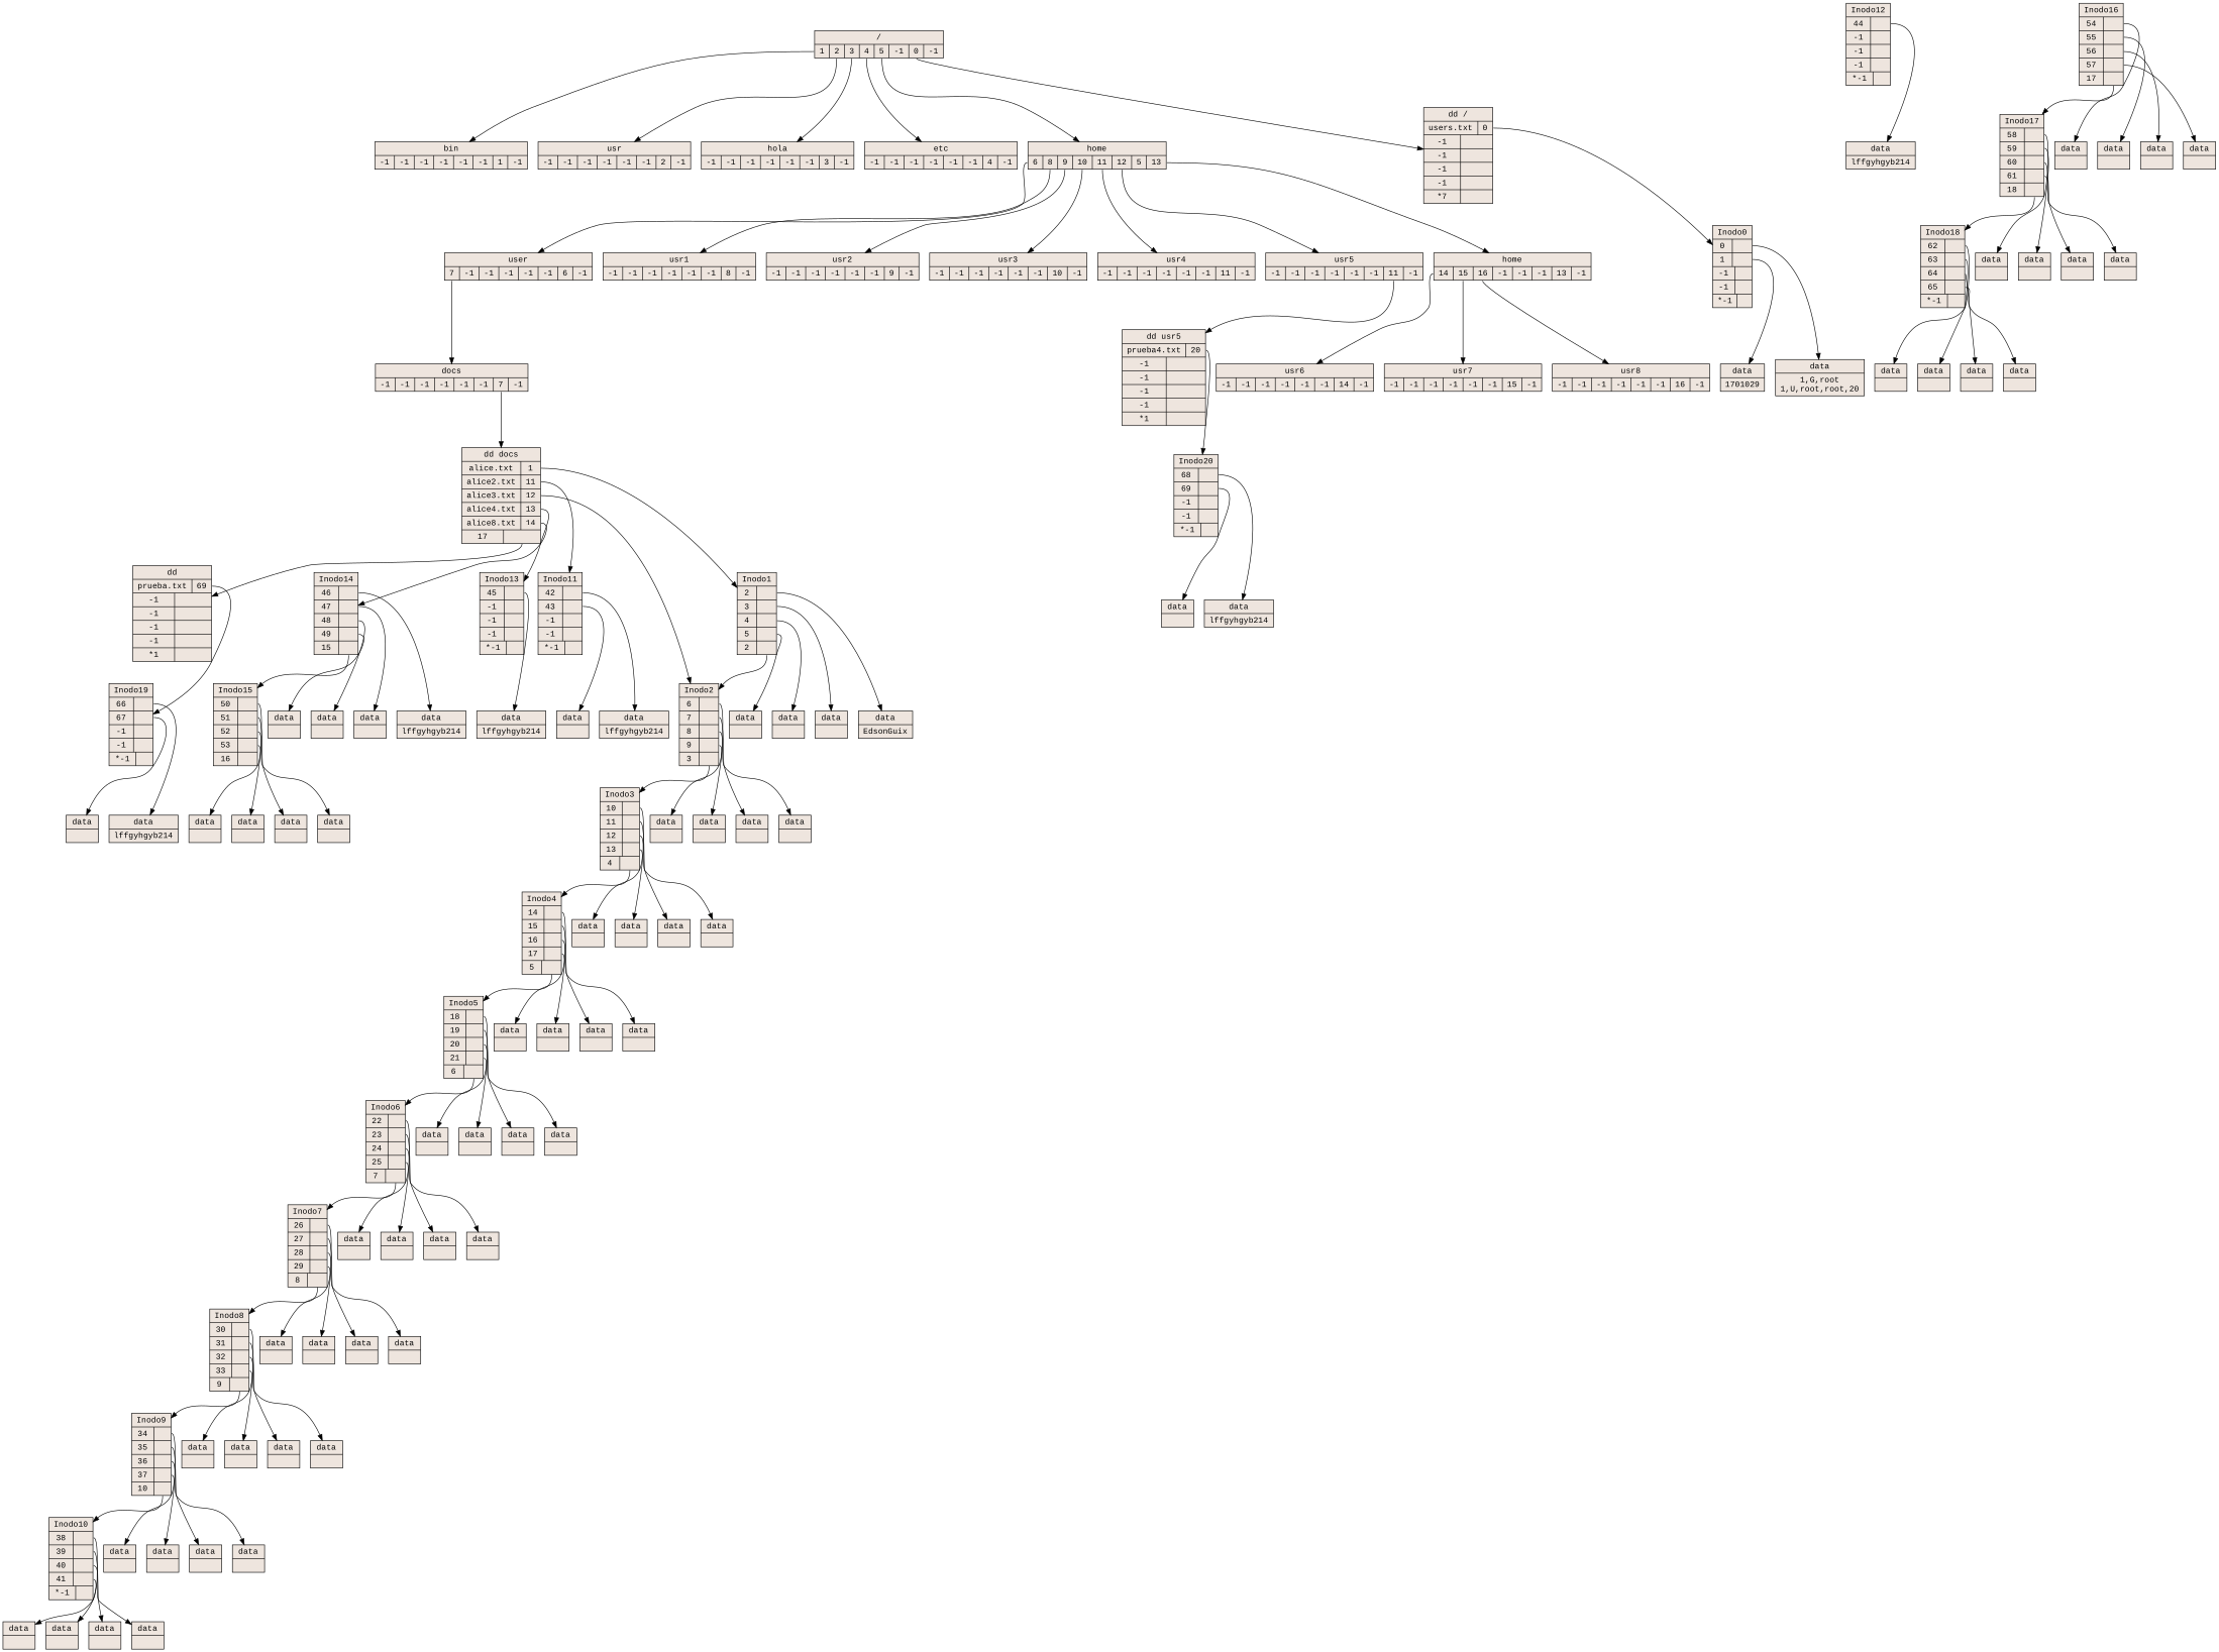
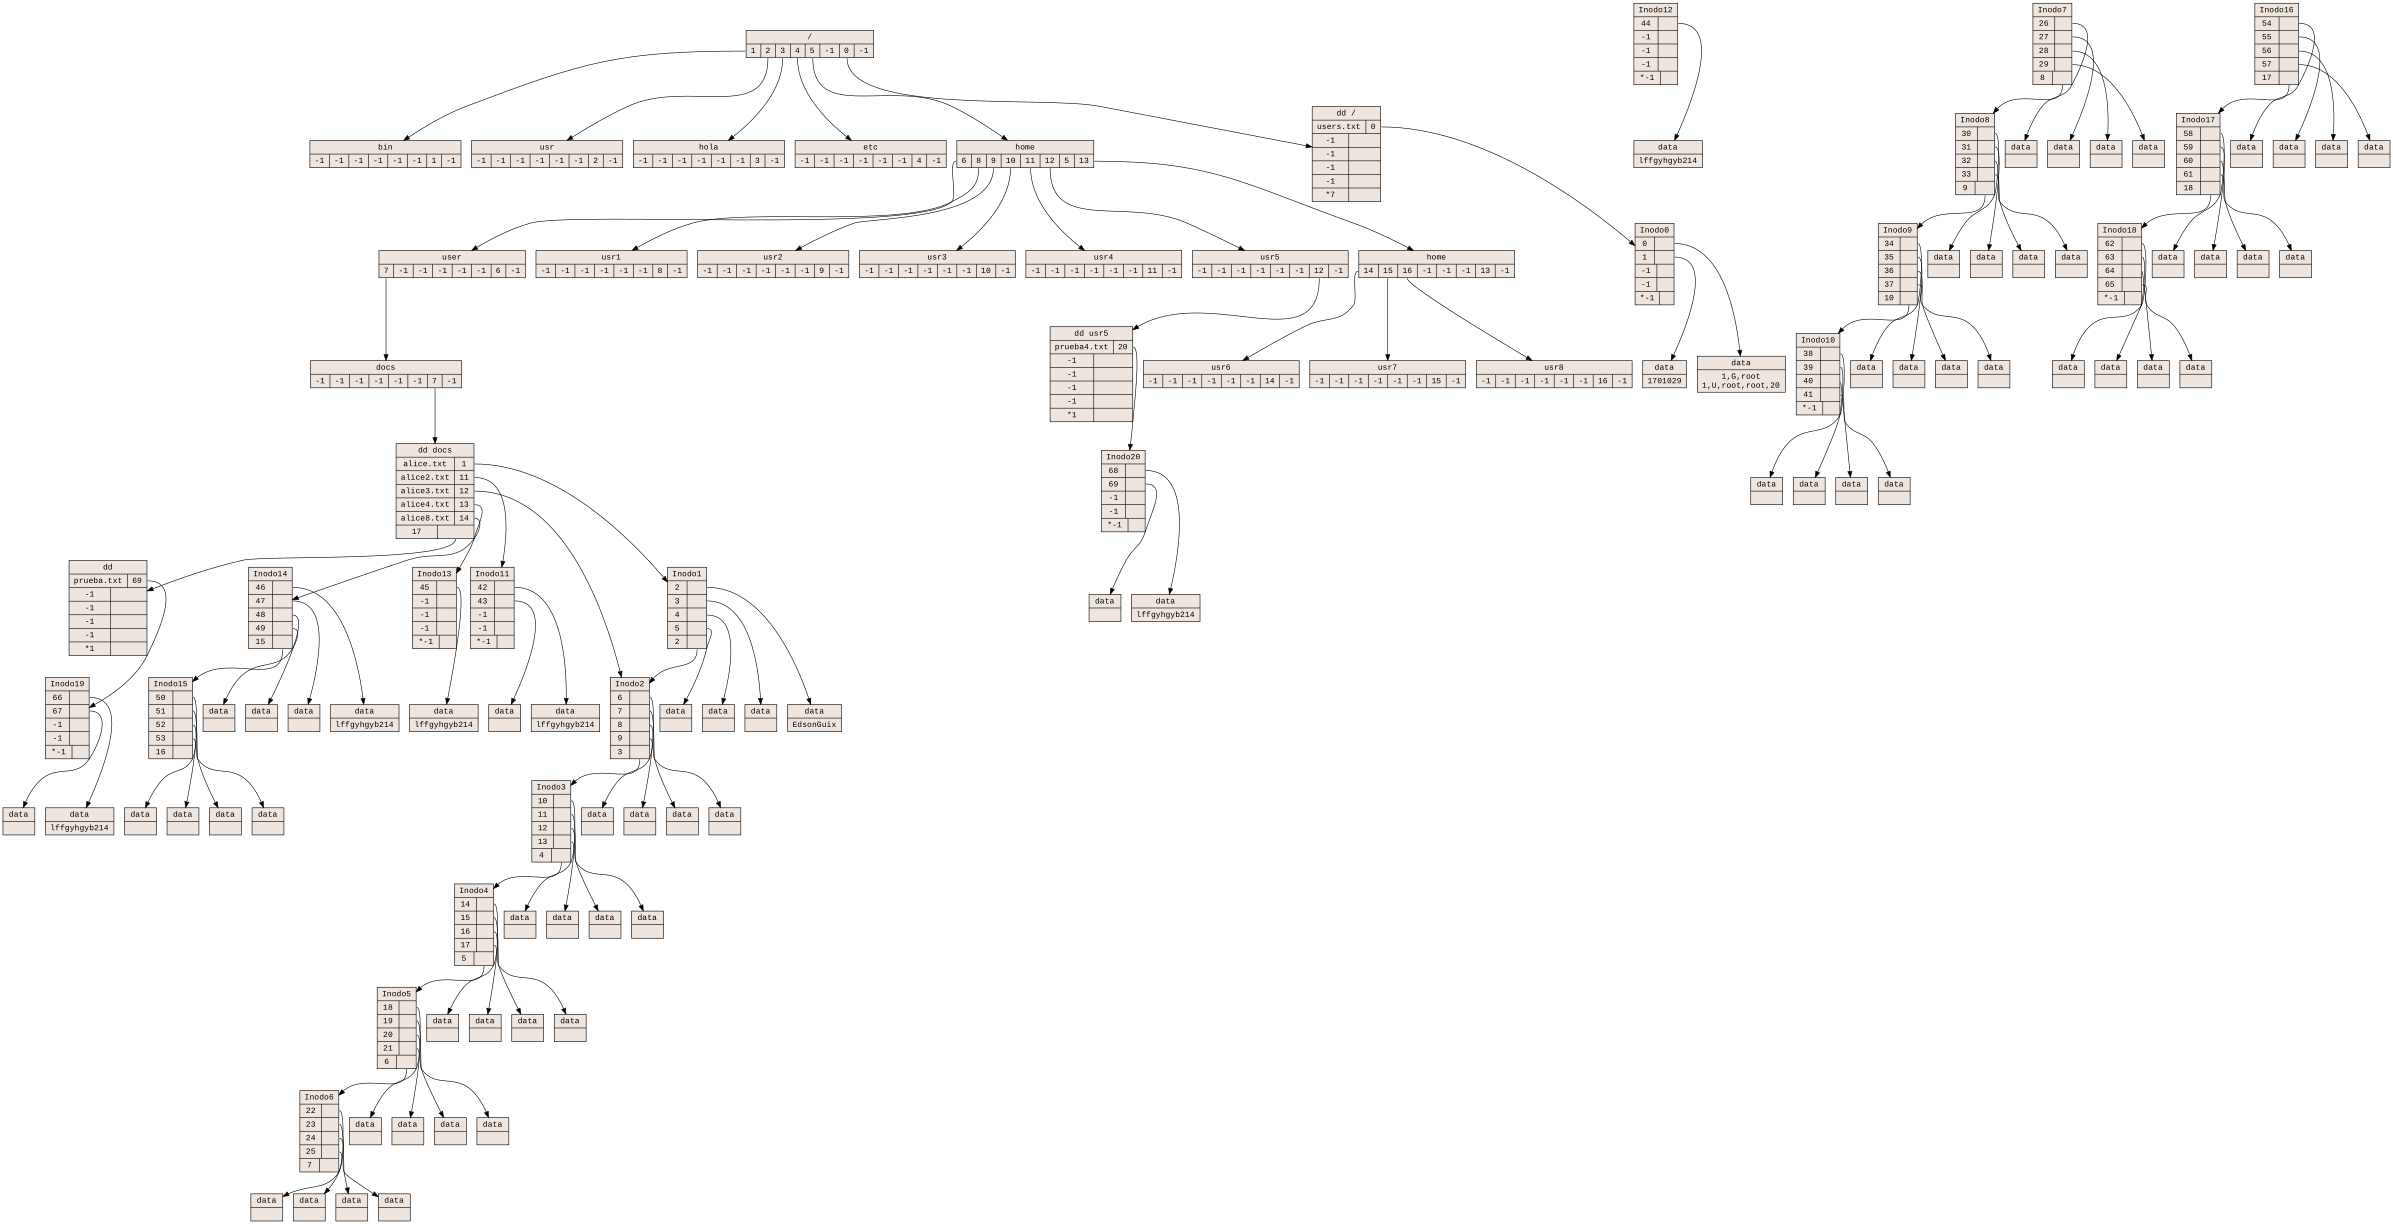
  digraph {
    fontname="Liberation Mono"
    rankdir=TB
    node [fillcolor=seashell2 fontname="Liberation Mono" shape=record style=filled]
    edge [fontname="Liberation Mono" tailport=f1]
    n1 [label="{/|{<f0> 1|<f1>2|<f2> 3|<f3> 4|<f4> 5|<f5>-1|<f6>0|<f7> -1}}"]
    n2 [label="{bin|{<f0> -1|<f1>-1|<f2> -1|<f3> -1|<f4> -1|<f5>-1|<f6>1|<f7> -1}}"]
    n3 [label="{usr|{<f0> -1|<f1>-1|<f2> -1|<f3> -1|<f4> -1|<f5>-1|<f6>2|<f7> -1}}"]
    n4 [label="{hola|{<f0> -1|<f1>-1|<f2> -1|<f3> -1|<f4> -1|<f5>-1|<f6>3|<f7> -1}}"]
    n5 [label="{etc|{<f0> -1|<f1>-1|<f2> -1|<f3> -1|<f4> -1|<f5>-1|<f6>4|<f7> -1}}"]
    n6 [label="{home|{<f0> 6|<f1>8|<f2> 9|<f3> 10|<f4> 11|<f5>12|<f6>5|<f7> 13}}"]
    n7 [label="{ dd /|{<f0> users.txt| <f1> 0} |{-1 | } |{-1 | } |{-1 | } |{-1 | } |{*7 | <f10>  }}"]
    n8 [label="{user|{<f0> 7|<f1>-1|<f2> -1|<f3> -1|<f4> -1|<f5>-1|<f6>6|<f7> -1}}"]
    n9 [label="{usr1|{<f0> -1|<f1>-1|<f2> -1|<f3> -1|<f4> -1|<f5>-1|<f6>8|<f7> -1}}"]
    n10 [label="{usr2|{<f0> -1|<f1>-1|<f2> -1|<f3> -1|<f4> -1|<f5>-1|<f6>9|<f7> -1}}"]
    n11 [label="{usr3|{<f0> -1|<f1>-1|<f2> -1|<f3> -1|<f4> -1|<f5>-1|<f6>10|<f7> -1}}"]
    n12 [label="{usr4|{<f0> -1|<f1>-1|<f2> -1|<f3> -1|<f4> -1|<f5>-1|<f6>11|<f7> -1}}"]
-   n13 [label="{usr5|{<f0> -1|<f1>-1|<f2> -1|<f3> -1|<f4> -1|<f5>-1|<f6>11|<f7> -1}}"]
+   n13 [label="{usr5|{<f0> -1|<f1>-1|<f2> -1|<f3> -1|<f4> -1|<f5>-1|<f6>12|<f7> -1}}"]
    n14 [label="{home|{<f0> 14|<f1>15|<f2> 16|<f3> -1|<f4> -1|<f5>-1|<f6>13|<f7> -1}}"]
    n15 [label="{Inodo0|{0| <f0> }|{1| <f1> }|{-1 | <f2> }|{-1| <f3> }|{*-1 | <f4> }}"]
    n16 [label="{docs|{<f0> -1|<f1>-1|<f2> -1|<f3> -1|<f4> -1|<f5>-1|<f6>7|<f7> -1}}"]
    n17 [label="{ dd usr5|{<f0> prueba4.txt| <f1> 20} |{-1 | } |{-1 | } |{-1 | } |{-1 | } |{*1 | <f10>  }}"]
    n18 [label="{usr6|{<f0> -1|<f1>-1|<f2> -1|<f3> -1|<f4> -1|<f5>-1|<f6>14|<f7> -1}}"]
    n19 [label="{usr7|{<f0> -1|<f1>-1|<f2> -1|<f3> -1|<f4> -1|<f5>-1|<f6>15|<f7> -1}}"]
    n20 [label="{usr8|{<f0> -1|<f1>-1|<f2> -1|<f3> -1|<f4> -1|<f5>-1|<f6>16|<f7> -1}}"]
    n21 [label="{data| <f1> 1,G,root\n1,U,root,root,20}}"]
    n22 [label="{data| <f1> 1701029\n}}"]
    n23 [label="{ dd docs|{<f0> alice.txt| <f1> 1} |{<f1> alice2.txt| <f2> 11} |{<f2> alice3.txt| <f3> 12} |{<f3> alice4.txt| <f4> 13} |{<f4> alice8.txt| <f5> 14} |{17 | <f10>  }}"]
    n24 [label="{Inodo20|{68| <f0> }|{69| <f1> }|{-1 | <f2> }|{-1| <f3> }|{*-1 | <f4> }}"]
    n25 [label="{Inodo1|{2| <f0> }|{3| <f1> }|{4 | <f2> }|{5| <f3> }|{2 | <f4> }}"]
    n26 [label="{Inodo11|{42| <f0> }|{43| <f1> }|{-1 | <f2> }|{-1| <f3> }|{*-1 | <f4> }}"]
    n27 [label="{Inodo13|{45| <f0> }|{-1| <f1> }|{-1 | <f2> }|{-1| <f3> }|{*-1 | <f4> }}"]
    n28 [label="{Inodo14|{46| <f0> }|{47| <f1> }|{48 | <f2> }|{49| <f3> }|{15 | <f4> }}"]
    n29 [label="{ dd |{<f0> prueba.txt| <f1> 69} |{-1 | } |{-1 | } |{-1 | } |{-1 | } |{*1 | <f10>  }}"]
    n30 [label="{Inodo2|{6| <f0> }|{7| <f1> }|{8 | <f2> }|{9| <f3> }|{3 | <f4> }}"]
    n31 [label="{data| <f1> EdsonGuix}}"]
    n32 [label="{data| <f1>  }}"]
    n33 [label="{data| <f1>  }}"]
    n34 [label="{data| <f1>  }}"]
    n35 [label="{data| <f1> lffgyhgyb214}}"]
    n36 [label="{data| <f1>  }}"]
    n37 [label="{Inodo12|{44| <f0> }|{-1| <f1> }|{-1 | <f2> }|{-1| <f3> }|{*-1 | <f4> }}"]
    n38 [label="{data| <f1> lffgyhgyb214}}"]
    n39 [label="{data| <f1> lffgyhgyb214}}"]
    n40 [label="{Inodo15|{50| <f0> }|{51| <f1> }|{52 | <f2> }|{53| <f3> }|{16 | <f4> }}"]
    n41 [label="{data| <f1> lffgyhgyb214}}"]
    n42 [label="{data| <f1>  }}"]
    n43 [label="{data| <f1>  }}"]
    n44 [label="{data| <f1>  }}"]
    n45 [label="{Inodo19|{66| <f0> }|{67| <f1> }|{-1 | <f2> }|{-1| <f3> }|{*-1 | <f4> }}"]
    n46 [label="{data| <f1> lffgyhgyb214}}"]
    n47 [label="{data| <f1>  }}"]
    n48 [label="{Inodo3|{10| <f0> }|{11| <f1> }|{12 | <f2> }|{13| <f3> }|{4 | <f4> }}"]
    n49 [label="{data| <f1>  }}"]
    n50 [label="{data| <f1>  }}"]
    n51 [label="{data| <f1>  }}"]
    n52 [label="{data| <f1>  }}"]
    n53 [label="{data| <f1>  }}"]
    n54 [label="{data| <f1>  }}"]
    n55 [label="{data| <f1>  }}"]
    n56 [label="{data| <f1>  }}"]
    n57 [label="{data| <f1> lffgyhgyb214}}"]
    n58 [label="{data| <f1>  }}"]
    n59 [label="{Inodo4|{14| <f0> }|{15| <f1> }|{16 | <f2> }|{17| <f3> }|{5 | <f4> }}"]
    n60 [label="{data| <f1>  }}"]
    n61 [label="{data| <f1>  }}"]
    n62 [label="{data| <f1>  }}"]
    n63 [label="{data| <f1>  }}"]
    n64 [label="{Inodo5|{18| <f0> }|{19| <f1> }|{20 | <f2> }|{21| <f3> }|{6 | <f4> }}"]
    n65 [label="{data| <f1>  }}"]
    n66 [label="{data| <f1>  }}"]
    n67 [label="{data| <f1>  }}"]
    n68 [label="{data| <f1>  }}"]
    n69 [label="{Inodo6|{22| <f0> }|{23| <f1> }|{24 | <f2> }|{25| <f3> }|{7 | <f4> }}"]
    n70 [label="{data| <f1>  }}"]
    n71 [label="{data| <f1>  }}"]
    n72 [label="{data| <f1>  }}"]
    n73 [label="{data| <f1>  }}"]
    n74 [label="{Inodo7|{26| <f0> }|{27| <f1> }|{28 | <f2> }|{29| <f3> }|{8 | <f4> }}"]
    n75 [label="{data| <f1>  }}"]
    n76 [label="{data| <f1>  }}"]
    n77 [label="{data| <f1>  }}"]
    n78 [label="{data| <f1>  }}"]
    n79 [label="{Inodo8|{30| <f0> }|{31| <f1> }|{32 | <f2> }|{33| <f3> }|{9 | <f4> }}"]
    n80 [label="{data| <f1>  }}"]
    n81 [label="{data| <f1>  }}"]
    n82 [label="{data| <f1>  }}"]
    n83 [label="{data| <f1>  }}"]
    n84 [label="{Inodo9|{34| <f0> }|{35| <f1> }|{36 | <f2> }|{37| <f3> }|{10 | <f4> }}"]
    n85 [label="{data| <f1>  }}"]
    n86 [label="{data| <f1>  }}"]
    n87 [label="{data| <f1>  }}"]
    n88 [label="{data| <f1>  }}"]
    n89 [label="{Inodo10|{38| <f0> }|{39| <f1> }|{40 | <f2> }|{41| <f3> }|{*-1 | <f4> }}"]
    n90 [label="{data| <f1>  }}"]
    n91 [label="{data| <f1>  }}"]
    n92 [label="{data| <f1>  }}"]
    n93 [label="{data| <f1>  }}"]
    n94 [label="{data| <f1>  }}"]
    n95 [label="{data| <f1>  }}"]
    n96 [label="{data| <f1>  }}"]
    n97 [label="{data| <f1>  }}"]
    n98 [label="{Inodo16|{54| <f0> }|{55| <f1> }|{56 | <f2> }|{57| <f3> }|{17 | <f4> }}"]
    n99 [label="{Inodo17|{58| <f0> }|{59| <f1> }|{60 | <f2> }|{61| <f3> }|{18 | <f4> }}"]
    n100 [label="{data| <f1>  }}"]
    n101 [label="{data| <f1>  }}"]
    n102 [label="{data| <f1>  }}"]
    n103 [label="{data| <f1>  }}"]
    n104 [label="{Inodo18|{62| <f0> }|{63| <f1> }|{64 | <f2> }|{65| <f3> }|{*-1 | <f4> }}"]
    n105 [label="{data| <f1>  }}"]
    n106 [label="{data| <f1>  }}"]
    n107 [label="{data| <f1>  }}"]
    n108 [label="{data| <f1>  }}"]
    n109 [label="{data| <f1>  }}"]
    n110 [label="{data| <f1>  }}"]
    n111 [label="{data| <f1>  }}"]
    n112 [label="{data| <f1>  }}"]
    n1 -> n2 [tailport=f0]
    n1 -> n3
    n1 -> n4 [tailport=f2]
    n1 -> n5 [tailport=f3]
    n1 -> n6 [tailport=f4]
    n1 -> n7 [tailport=f6]
    n6 -> n8 [tailport=f0]
    n6 -> n9
    n6 -> n10 [tailport=f2]
    n6 -> n11 [tailport=f3]
    n6 -> n12 [tailport=f4]
    n6 -> n13 [tailport=f5]
    n6 -> n14 [tailport=f7]
    n7 -> n15
    n8 -> n16 [tailport=f0]
    n13 -> n17 [tailport=f6]
    n14 -> n18 [tailport=f0]
    n14 -> n19
    n14 -> n20 [tailport=f2]
    n15 -> n21 [tailport=f0]
    n15 -> n22
    n16 -> n23 [tailport=f6]
    n17 -> n24
    n23 -> n25
    n23 -> n26 [tailport=f2]
    n23 -> n27 [tailport=f4]
    n23 -> n28 [tailport=f5]
    n23 -> n29 [tailport=f10]
    n23 -> n30 [tailport=f3]
    n24 -> n46 [tailport=f0]
    n24 -> n47
    n25 -> n30 [tailport=f4]
    n25 -> n31 [tailport=f0]
    n25 -> n32
    n25 -> n33 [tailport=f2]
    n25 -> n34 [tailport=f3]
    n26 -> n35 [tailport=f0]
    n26 -> n36
    n27 -> n39 [tailport=f0]
    n28 -> n40 [tailport=f4]
    n28 -> n41 [tailport=f0]
    n28 -> n42
    n28 -> n43 [tailport=f2]
    n28 -> n44 [tailport=f3]
    n29 -> n45
    n30 -> n48 [tailport=f4]
    n30 -> n49 [tailport=f0]
    n30 -> n50
    n30 -> n51 [tailport=f2]
    n30 -> n52 [tailport=f3]
    n37 -> n38 [tailport=f0]
    n40 -> n53 [tailport=f0]
    n40 -> n54
    n40 -> n55 [tailport=f2]
    n40 -> n56 [tailport=f3]
    n45 -> n57 [tailport=f0]
    n45 -> n58
    n48 -> n59 [tailport=f4]
    n48 -> n60 [tailport=f0]
    n48 -> n61
    n48 -> n62 [tailport=f2]
    n48 -> n63 [tailport=f3]
    n59 -> n64 [tailport=f4]
    n59 -> n65 [tailport=f0]
    n59 -> n66
    n59 -> n67 [tailport=f2]
    n59 -> n68 [tailport=f3]
    n64 -> n69 [tailport=f4]
    n64 -> n70 [tailport=f0]
    n64 -> n71
    n64 -> n72 [tailport=f2]
    n64 -> n73 [tailport=f3]
-   n69 -> n74 [tailport=f4]
    n69 -> n75 [tailport=f0]
    n69 -> n76
    n69 -> n77 [tailport=f2]
    n69 -> n78 [tailport=f3]
    n74 -> n79 [tailport=f4]
    n74 -> n80 [tailport=f0]
    n74 -> n81
    n74 -> n82 [tailport=f2]
    n74 -> n83 [tailport=f3]
    n79 -> n84 [tailport=f4]
    n79 -> n85 [tailport=f0]
    n79 -> n86
    n79 -> n87 [tailport=f2]
    n79 -> n88 [tailport=f3]
    n84 -> n89 [tailport=f4]
    n84 -> n90 [tailport=f0]
    n84 -> n91
    n84 -> n92 [tailport=f2]
    n84 -> n93 [tailport=f3]
    n89 -> n94 [tailport=f0]
    n89 -> n95
    n89 -> n96 [tailport=f2]
    n89 -> n97 [tailport=f3]
    n98 -> n99 [tailport=f4]
    n98 -> n100 [tailport=f0]
    n98 -> n101
    n98 -> n102 [tailport=f2]
    n98 -> n103 [tailport=f3]
    n99 -> n104 [tailport=f4]
    n99 -> n105 [tailport=f0]
    n99 -> n106
    n99 -> n107 [tailport=f2]
    n99 -> n108 [tailport=f3]
    n104 -> n109 [tailport=f0]
    n104 -> n110
    n104 -> n111 [tailport=f2]
    n104 -> n112 [tailport=f3]
  }
